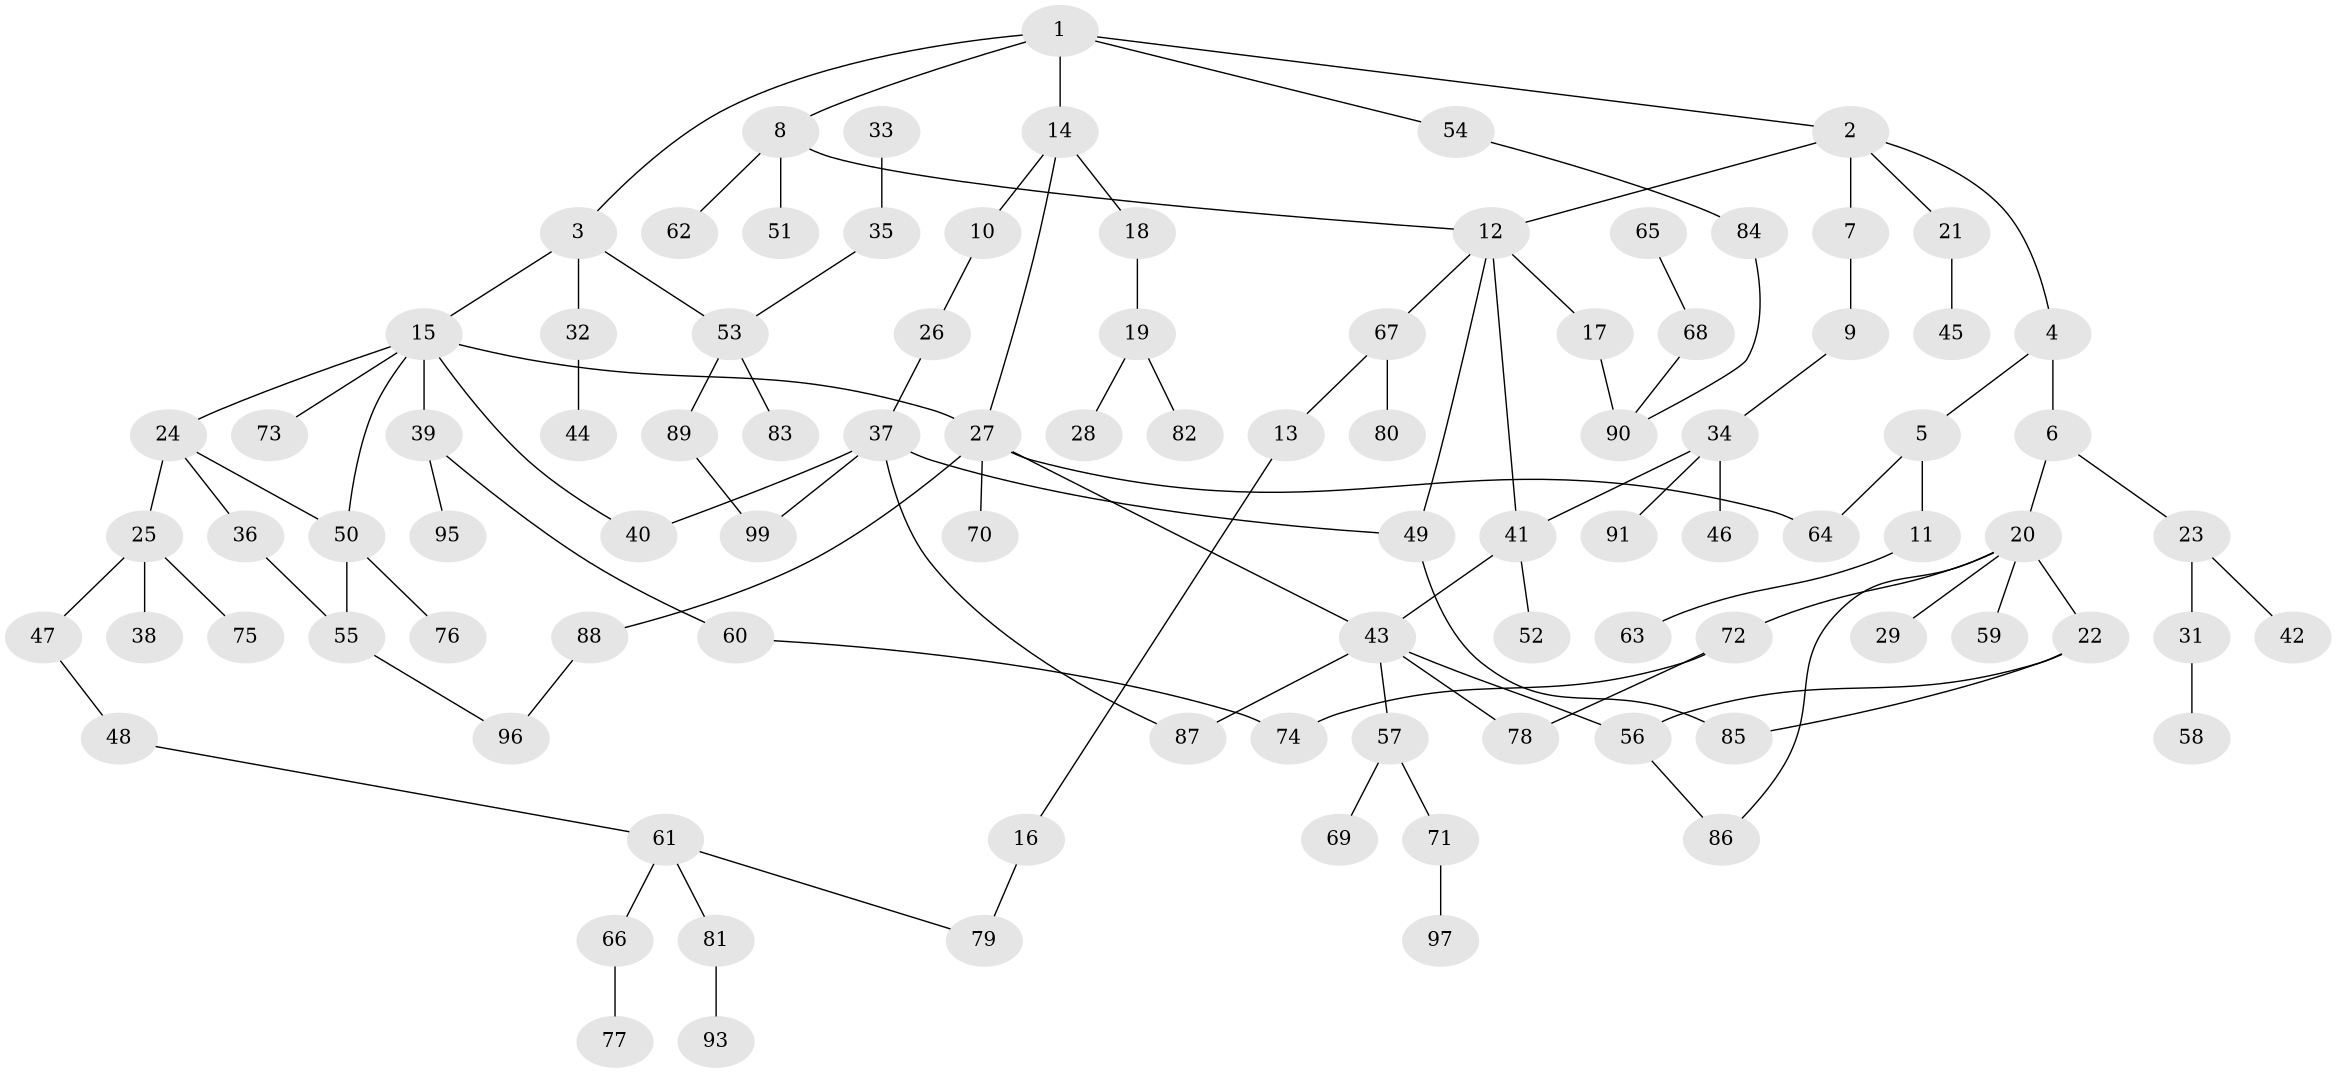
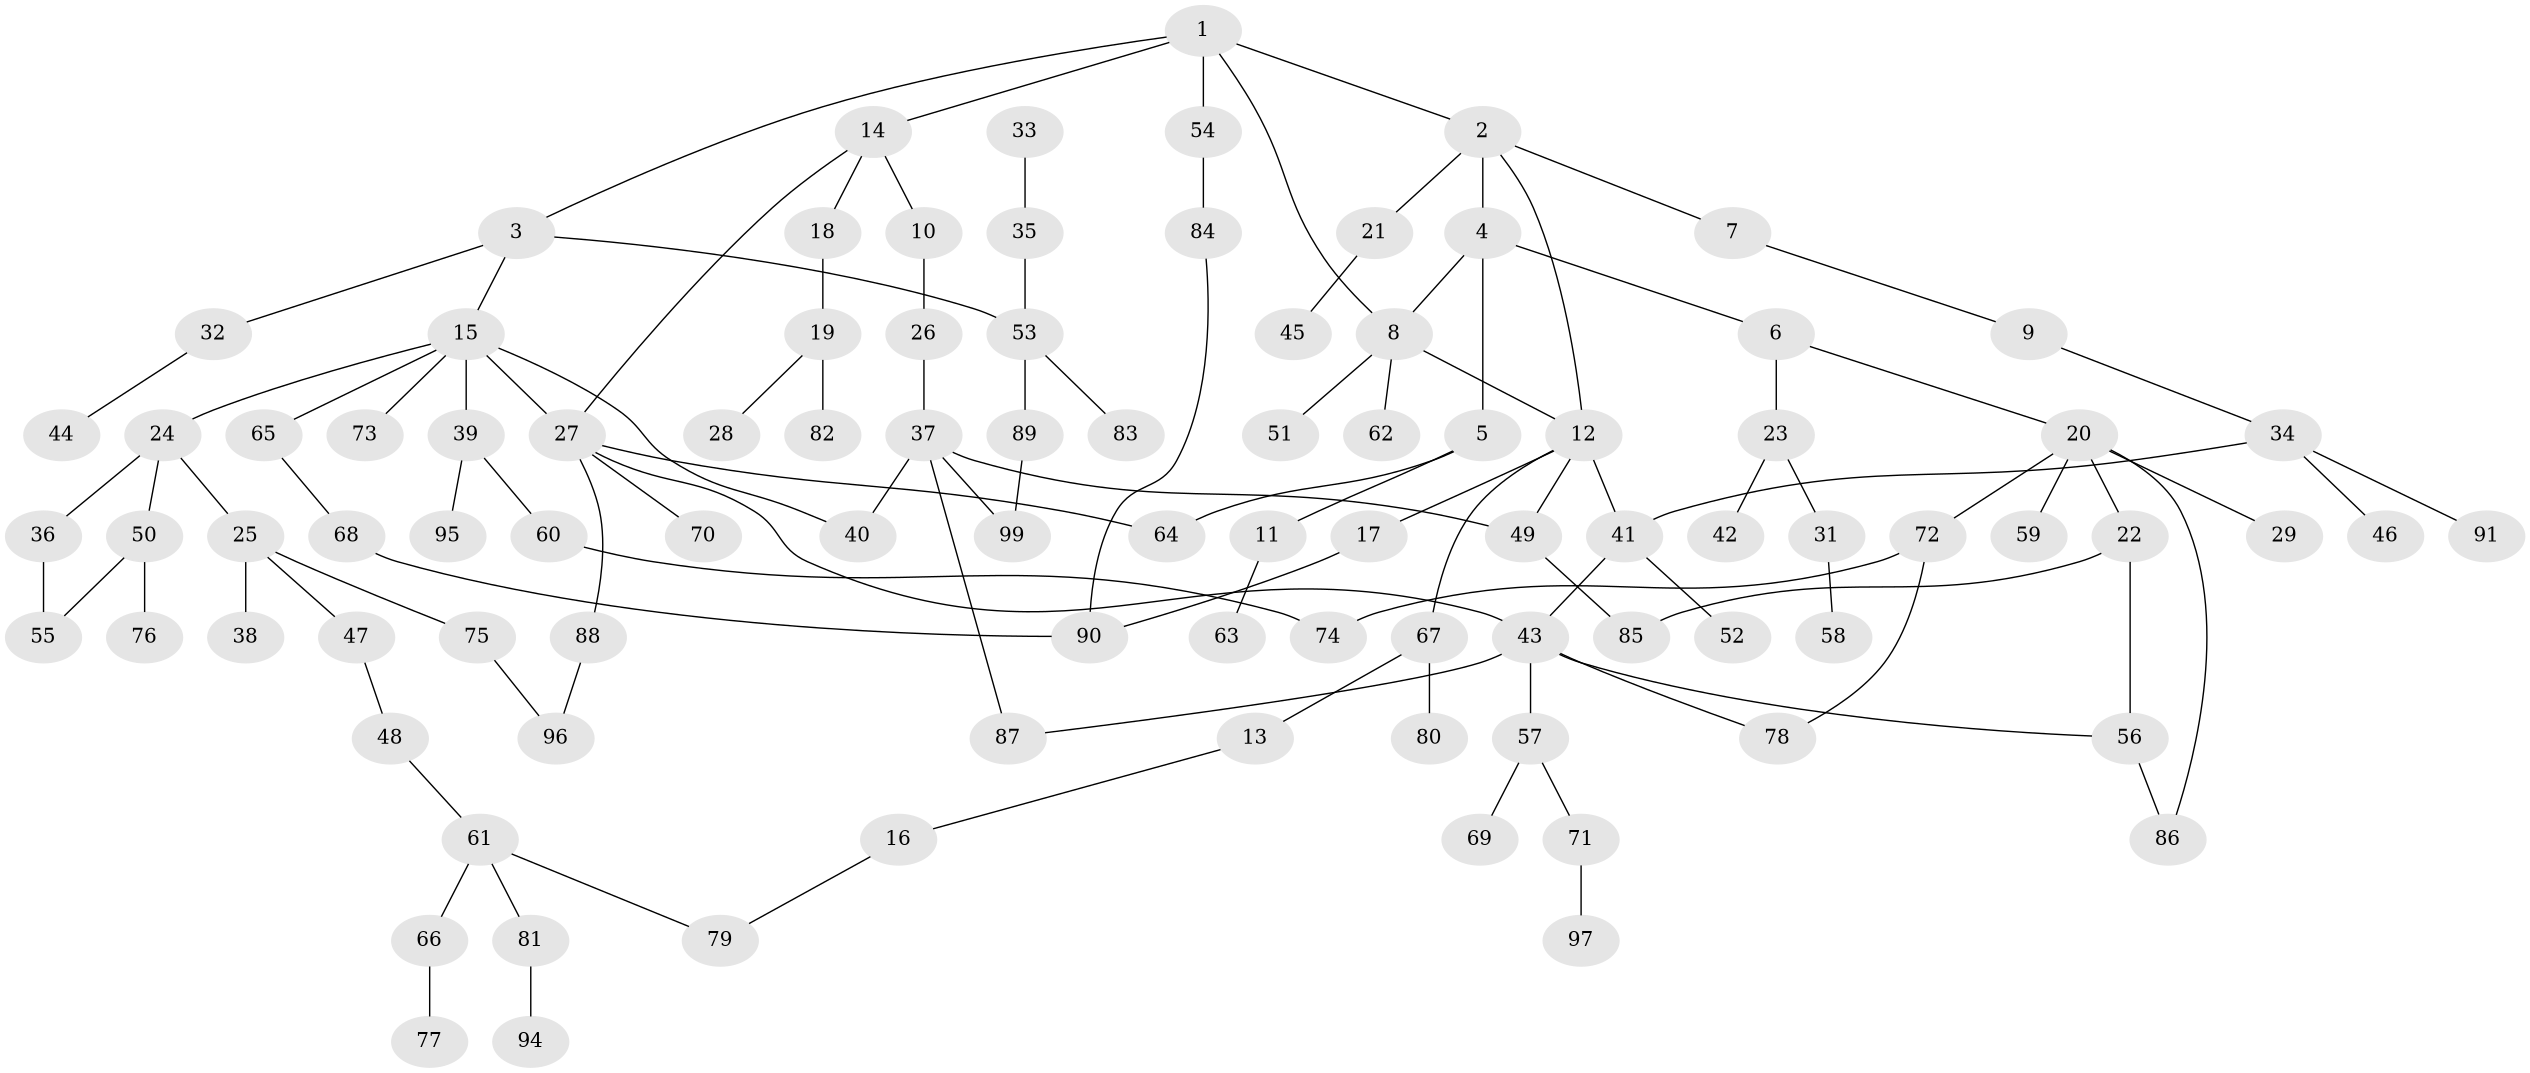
  graph {
    node [color=gray90 style=filled]
    1
    2
    3
    8
    14
    54
    4
    7
    12
    21
    15
    32
    53
    51
    62
    10
    18
    27
    84
    5
    6
    9
    17
    41
    49
    67
    45
    24
    39
    40
    65
    73
    44
    83
    89
    11
    64
    20
    23
    26
    63
    22
    29
    59
    72
    86
    31
    42
    34
    46
    91
    37
    13
    16
    90
    43
    52
    85
    80
    79
    19
    70
    88
    25
    36
    50
    60
    95
    68
    28
    82
    56
    78
    74
    58
    38
    47
    75
    55
    76
    48
    87
    n83 [label=99]
    57
    96
    33
    35
    69
    71
    61
    66
    81
    97
    77
-   93
+   93 [label=94]
    1 -- 2
    1 -- 3
    1 -- 8
    1 -- 14
    1 -- 54
    2 -- 4
    2 -- 7
    2 -- 12
    2 -- 21
    3 -- 15
    3 -- 32
    3 -- 53
    8 -- 12
    8 -- 51
    8 -- 62
    14 -- 10
    14 -- 18
    14 -- 27
    54 -- 84
+   4 -- 8
    4 -- 5
    4 -- 6
    7 -- 9
    12 -- 17
    12 -- 41
    12 -- 49
    12 -- 67
    21 -- 45
    15 -- 27
    15 -- 24
    15 -- 39
    15 -- 40
-   15 -- 50
+   15 -- 65
    15 -- 73
    32 -- 44
    53 -- 83
    53 -- 89
    10 -- 26
    18 -- 19
    27 -- 64
    27 -- 43
    27 -- 70
    27 -- 88
    84 -- 90
    5 -- 11
    5 -- 64
    6 -- 20
    6 -- 23
    9 -- 34
    17 -- 90
    41 -- 43
    41 -- 52
    49 -- 85
    67 -- 13
    67 -- 80
    24 -- 25
    24 -- 36
    24 -- 50
    39 -- 60
    39 -- 95
    65 -- 68
    89 -- n83
    11 -- 63
    20 -- 22
    20 -- 29
    20 -- 59
    20 -- 72
    20 -- 86
    23 -- 31
    23 -- 42
    26 -- 37
    22 -- 85
    22 -- 56
    72 -- 78
    72 -- 74
    31 -- 58
    34 -- 41
    34 -- 46
    34 -- 91
    37 -- 49
    37 -- 40
    37 -- 87
    37 -- n83
    13 -- 16
    16 -- 79
    43 -- 56
    43 -- 78
    43 -- 87
    43 -- 57
    19 -- 28
    19 -- 82
    88 -- 96
    25 -- 38
    25 -- 47
    25 -- 75
    36 -- 55
    50 -- 55
    50 -- 76
    60 -- 74
    68 -- 90
    56 -- 86
    47 -- 48
-   55 -- 96
+   75 -- 96
    48 -- 61
    57 -- 69
    57 -- 71
    33 -- 35
    35 -- 53
    71 -- 97
    61 -- 79
    61 -- 66
    61 -- 81
    66 -- 77
    81 -- 93
  }
